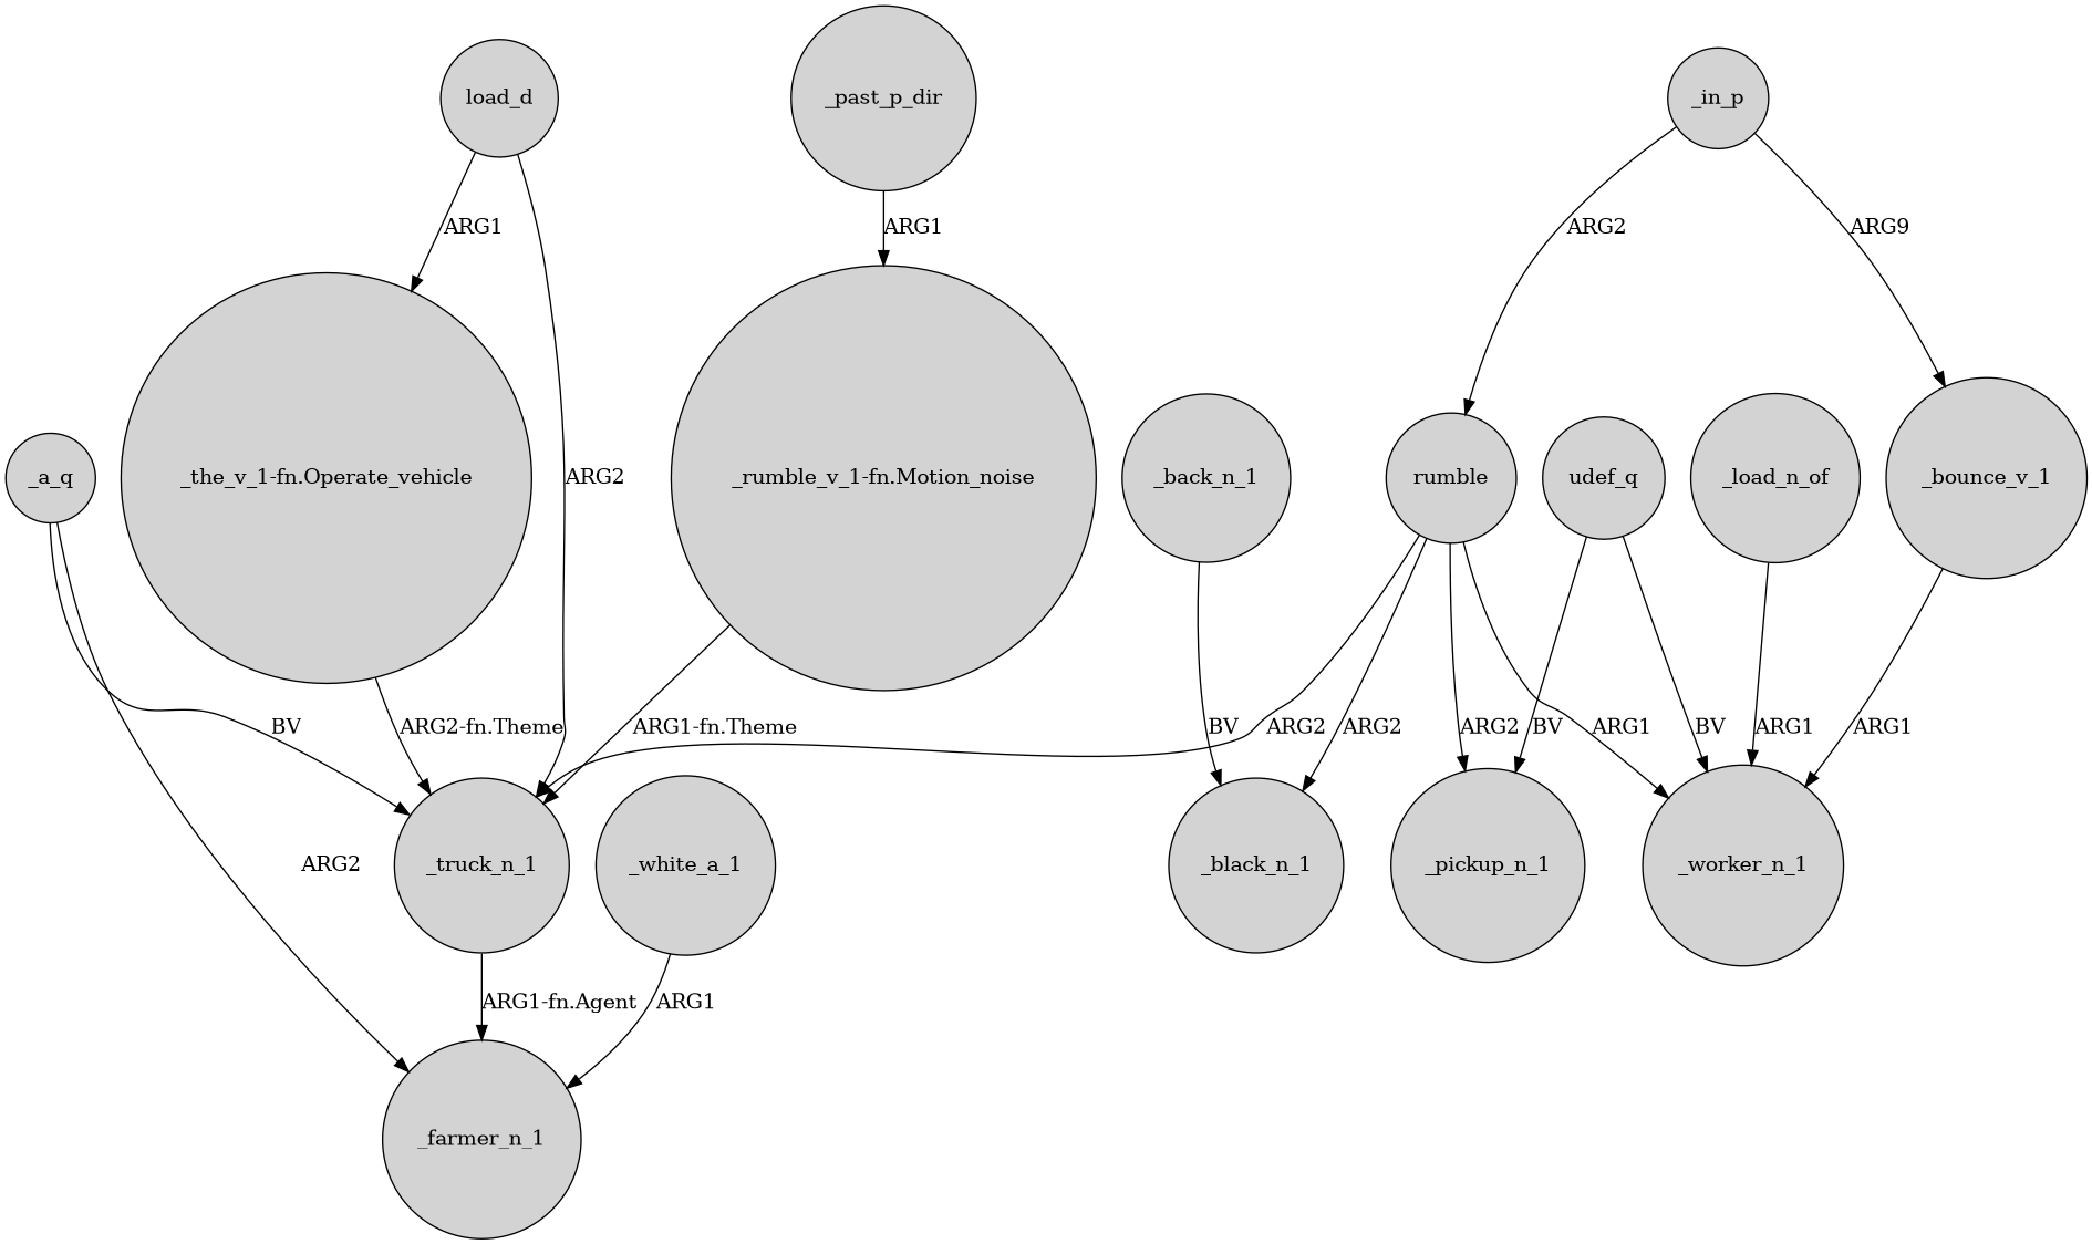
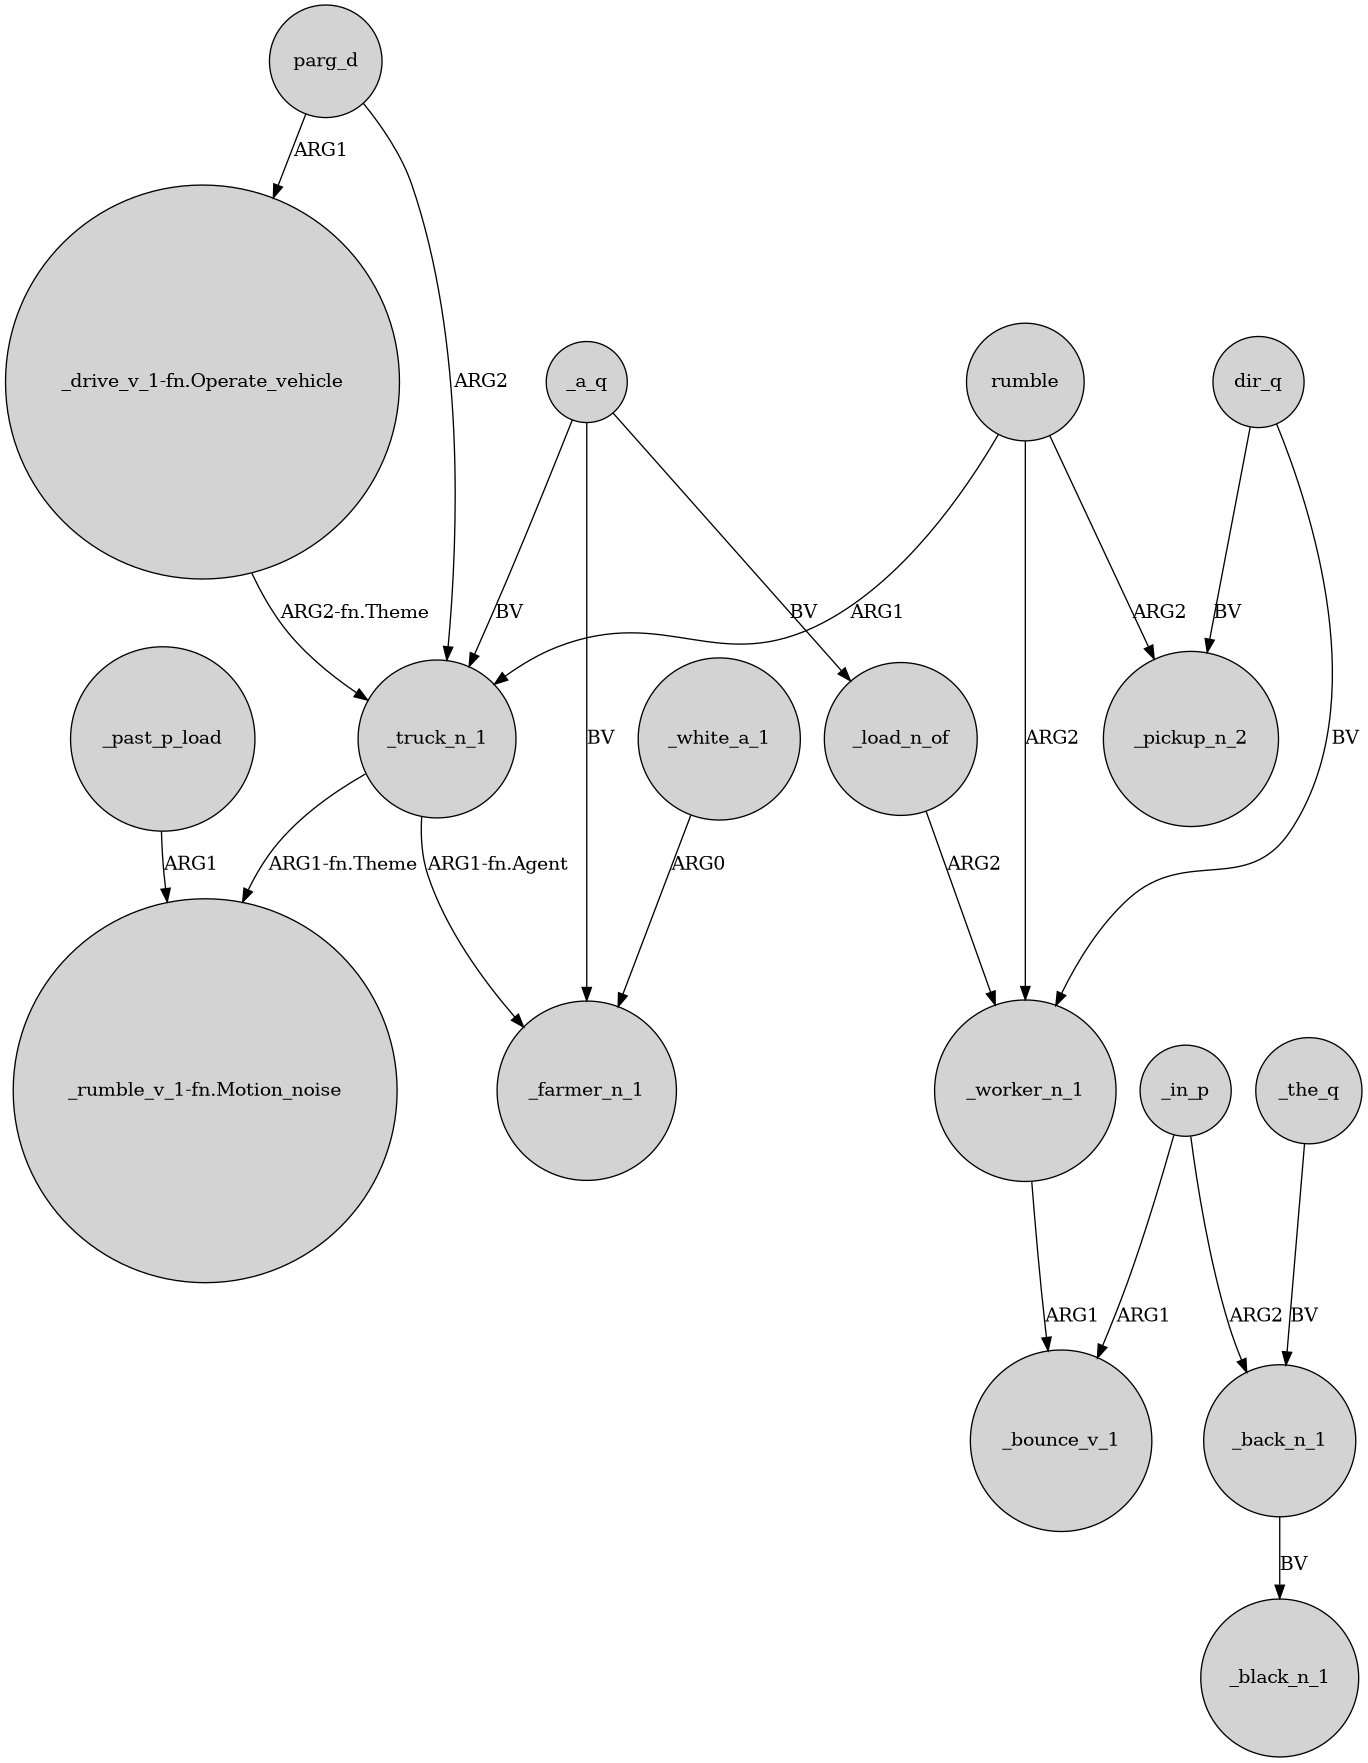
  digraph {
    node [shape=circle style=filled]
    "_rumble_v_1-fn.Motion_noise"
    _truck_n_1
    _load_n_of
    _worker_n_1
    _farmer_n_1
    _a_q
    _white_a_1
-   _past_p_dir
+   _past_p_dir [label=_past_p_load]
+   _the_q
    _back_n_1
    _black_n_1
-   udef_q
-   _pickup_n_1
+   udef_q [label=dir_q]
+   _pickup_n_1 [label=_pickup_n_2]
    _in_p
    _bounce_v_1
    n16 [label=rumble]
-   "_drive_v_1-fn.Operate_vehicle" [label="_the_v_1-fn.Operate_vehicle"]
-   parg_d [label=load_d]
-   "_rumble_v_1-fn.Motion_noise" -> _truck_n_1 [label="ARG1-fn.Theme"]
+   "_drive_v_1-fn.Operate_vehicle"
+   parg_d
+   _truck_n_1 -> "_rumble_v_1-fn.Motion_noise" [label="ARG1-fn.Theme"]
    _truck_n_1 -> _farmer_n_1 [label="ARG1-fn.Agent"]
-   _load_n_of -> _worker_n_1 [label=ARG1]
+   _load_n_of -> _worker_n_1 [label=ARG2]
    _a_q -> _truck_n_1 [label=BV]
-   _a_q -> _farmer_n_1 [label=ARG2]
-   _white_a_1 -> _farmer_n_1 [label=ARG1]
+   _a_q -> _load_n_of [label=BV]
+   _a_q -> _farmer_n_1 [label=BV]
+   _white_a_1 -> _farmer_n_1 [label=ARG0]
    _past_p_dir -> "_rumble_v_1-fn.Motion_noise" [label=ARG1]
+   _the_q -> _back_n_1 [label=BV]
    _back_n_1 -> _black_n_1 [label=BV]
    udef_q -> _worker_n_1 [label=BV]
    udef_q -> _pickup_n_1 [label=BV]
-   _in_p -> n16 [label=ARG2]
-   _in_p -> _bounce_v_1 [label=ARG9]
-   _bounce_v_1 -> _worker_n_1 [label=ARG1]
-   n16 -> _truck_n_1 [label=ARG2]
-   n16 -> _worker_n_1 [label=ARG1]
-   n16 -> _black_n_1 [label=ARG2]
+   _in_p -> _back_n_1 [label=ARG2]
+   _in_p -> _bounce_v_1 [label=ARG1]
+   _worker_n_1 -> _bounce_v_1 [label=ARG1]
+   n16 -> _truck_n_1 [label=ARG1]
+   n16 -> _worker_n_1 [label=ARG2]
    n16 -> _pickup_n_1 [label=ARG2]
    "_drive_v_1-fn.Operate_vehicle" -> _truck_n_1 [label="ARG2-fn.Theme"]
    parg_d -> _truck_n_1 [label=ARG2]
    parg_d -> "_drive_v_1-fn.Operate_vehicle" [label=ARG1]
  }
